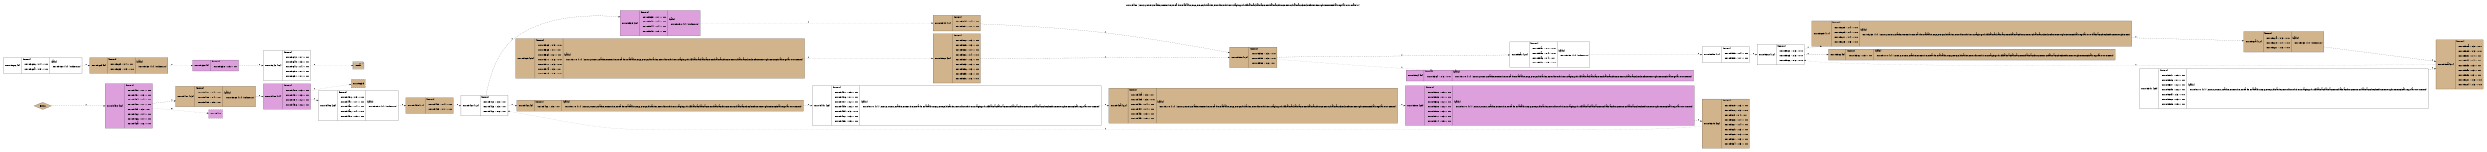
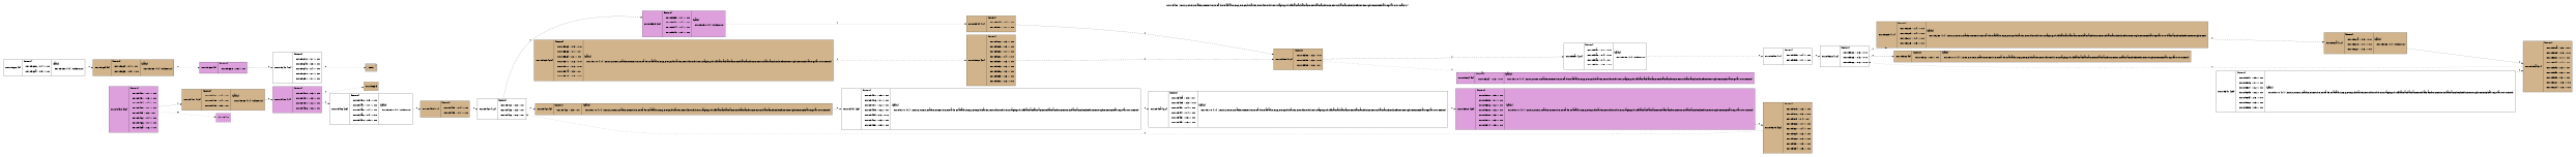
  digraph {
    label="0x109450 (/mnt/c/Users/mathe/OneDrive/Área de Trabalho/TCC/POCII/binaries/extr_linuxdriversstagingrtlwifihalmachalmac_88xxhalmac_func_88xx.c_halmac_check_efuse_enough_88xx_Final-regular.out::main(0))"
    labelloc=t
    rankdir=LR
    node [fillcolor=tan shape=record style=filled]
    edge [style=dotted]
-   Entry [height=0.3 shape=diamond width=0.3]
    n2 [fillcolor=plum label="{\n     0x109450 [32]\l\n     | [instrs]\l\n     &nbsp;&nbsp;0x109450 \<+1\>: ???\l\n     &nbsp;&nbsp;0x109451 \<+3\>: ???\l\n     &nbsp;&nbsp;0x109454 \<+4\>: ???\l\n     &nbsp;&nbsp;0x109458 \<+7\>: ???\l\n     &nbsp;&nbsp;0x10945f \<+3\>: ???\l\n     &nbsp;&nbsp;0x109462 \<+4\>: ???\l\n     &nbsp;&nbsp;0x109466 \<+4\>: ???\l\n     &nbsp;&nbsp;0x10946a \<+6\>: ???\l\n  }"]
    n3 [label="{\n     0x109481 [13]\l\n     | [instrs]\l\n     &nbsp;&nbsp;0x109481 \<+4\>: ???\l\n     &nbsp;&nbsp;0x109485 \<+4\>: ???\l\n     &nbsp;&nbsp;0x109489 \<+5\>: ???\l\n     | [calls]\l\n     &nbsp;&nbsp;0x109060 \{1\} (unknown)\l\n  }"]
    n4 [fillcolor=plum label="{\n     0x109470\l\n  }" style="dashed,filled"]
    n5 [fillcolor=plum label="{\n     0x10948e [14]\l\n     | [instrs]\l\n     &nbsp;&nbsp;0x10948e \<+3\>: ???\l\n     &nbsp;&nbsp;0x109491 \<+3\>: ???\l\n     &nbsp;&nbsp;0x109494 \<+2\>: ???\l\n     &nbsp;&nbsp;0x109496 \<+6\>: ???\l\n  }"]
    n6 [label="{\n     0x10963d\l\n  }" style="dashed,filled"]
    n7 [fillcolor=white label="{\n     0x10949c [25]\l\n     | [instrs]\l\n     &nbsp;&nbsp;0x10949c \<+5\>: ???\l\n     &nbsp;&nbsp;0x1094a1 \<+7\>: ???\l\n     &nbsp;&nbsp;0x1094a8 \<+4\>: ???\l\n     &nbsp;&nbsp;0x1094ac \<+4\>: ???\l\n     &nbsp;&nbsp;0x1094b0 \<+5\>: ???\l\n     | [calls]\l\n     &nbsp;&nbsp;0x109050 \{1\} (unknown)\l\n  }"]
    n8 [label="{\n     0x1094b5 [11]\l\n     | [instrs]\l\n     &nbsp;&nbsp;0x1094b5 \<+4\>: ???\l\n     &nbsp;&nbsp;0x1094b9 \<+7\>: ???\l\n  }"]
    n9 [fillcolor=white label="{\n     0x1094c0 [12]\l\n     | [instrs]\l\n     &nbsp;&nbsp;0x1094c0 \<+3\>: ???\l\n     &nbsp;&nbsp;0x1094c3 \<+3\>: ???\l\n     &nbsp;&nbsp;0x1094c6 \<+6\>: ???\l\n  }"]
-   Exit [height=0.3 peripheries=2 shape=note width=0.3 label="Área"]
+   Exit [height=0.3 peripheries=2 shape=note width=0.3]
    n11 [fillcolor=plum label="{\n     0x109539 [20]\l\n     | [instrs]\l\n     &nbsp;&nbsp;0x109539 \<+7\>: ???\l\n     &nbsp;&nbsp;0x109540 \<+4\>: ???\l\n     &nbsp;&nbsp;0x109544 \<+4\>: ???\l\n     &nbsp;&nbsp;0x109548 \<+5\>: ???\l\n     | [calls]\l\n     &nbsp;&nbsp;0x109050 \{1\} (unknown)\l\n  }"]
    n12 [label="{\n     0x1094cc [5]\l\n     | [instrs]\l\n     &nbsp;&nbsp;0x1094cc \<+5\>: ???\l\n     | [calls]\l\n     &nbsp;&nbsp;0x109170 \{1\} (/mnt/c/Users/mathe/OneDrive/Área de Trabalho/TCC/POCII/binaries/extr_linuxdriversstagingrtlwifihalmachalmac_88xxhalmac_func_88xx.c_halmac_check_efuse_enough_88xx_Final-regular.out::next_i)\l\n  }"]
    n13 [label="{\n     0x10954d [11]\l\n     | [instrs]\l\n     &nbsp;&nbsp;0x10954d \<+4\>: ???\l\n     &nbsp;&nbsp;0x109551 \<+7\>: ???\l\n  }"]
    n14 [fillcolor=white label="{\n     0x1094d1 [25]\l\n     | [instrs]\l\n     &nbsp;&nbsp;0x1094d1 \<+5\>: ???\l\n     &nbsp;&nbsp;0x1094d6 \<+1\>: ???\l\n     &nbsp;&nbsp;0x1094d7 \<+2\>: ???\l\n     &nbsp;&nbsp;0x1094d9 \<+6\>: ???\l\n     &nbsp;&nbsp;0x1094df \<+3\>: ???\l\n     &nbsp;&nbsp;0x1094e2 \<+3\>: ???\l\n     &nbsp;&nbsp;0x1094e5 \<+5\>: ???\l\n     | [calls]\l\n     &nbsp;&nbsp;0x109170 \{1\} (/mnt/c/Users/mathe/OneDrive/Área de Trabalho/TCC/POCII/binaries/extr_linuxdriversstagingrtlwifihalmachalmac_88xxhalmac_func_88xx.c_halmac_check_efuse_enough_88xx_Final-regular.out::next_i)\l\n  }"]
    n15 [label="{\n     0x109558 [12]\l\n     | [instrs]\l\n     &nbsp;&nbsp;0x109558 \<+3\>: ???\l\n     &nbsp;&nbsp;0x10955b \<+3\>: ???\l\n     &nbsp;&nbsp;0x10955e \<+6\>: ???\l\n  }"]
-   n16 [label="{\n     0x1094ea [22]\l\n     | [instrs]\l\n     &nbsp;&nbsp;0x1094ea \<+3\>: ???\l\n     &nbsp;&nbsp;0x1094ed \<+3\>: ???\l\n     &nbsp;&nbsp;0x1094f0 \<+4\>: ???\l\n     &nbsp;&nbsp;0x1094f4 \<+4\>: ???\l\n     &nbsp;&nbsp;0x1094f8 \<+3\>: ???\l\n     &nbsp;&nbsp;0x1094fb \<+5\>: ???\l\n     | [calls]\l\n     &nbsp;&nbsp;0x109170 \{1\} (/mnt/c/Users/mathe/OneDrive/Área de Trabalho/TCC/POCII/binaries/extr_linuxdriversstagingrtlwifihalmachalmac_88xxhalmac_func_88xx.c_halmac_check_efuse_enough_88xx_Final-regular.out::next_i)\l\n  }"]
+   n16 [fillcolor=white label="{\n     0x1094ea [22]\l\n     | [instrs]\l\n     &nbsp;&nbsp;0x1094ea \<+3\>: ???\l\n     &nbsp;&nbsp;0x1094ed \<+3\>: ???\l\n     &nbsp;&nbsp;0x1094f0 \<+4\>: ???\l\n     &nbsp;&nbsp;0x1094f4 \<+4\>: ???\l\n     &nbsp;&nbsp;0x1094f8 \<+3\>: ???\l\n     &nbsp;&nbsp;0x1094fb \<+5\>: ???\l\n     | [calls]\l\n     &nbsp;&nbsp;0x109170 \{1\} (/mnt/c/Users/mathe/OneDrive/Área de Trabalho/TCC/POCII/binaries/extr_linuxdriversstagingrtlwifihalmachalmac_88xxhalmac_func_88xx.c_halmac_check_efuse_enough_88xx_Final-regular.out::next_i)\l\n  }"]
    n17 [fillcolor=plum label="{\n     0x109500 [25]\l\n     | [instrs]\l\n     &nbsp;&nbsp;0x109500 \<+5\>: ???\l\n     &nbsp;&nbsp;0x109505 \<+1\>: ???\l\n     &nbsp;&nbsp;0x109506 \<+2\>: ???\l\n     &nbsp;&nbsp;0x109508 \<+6\>: ???\l\n     &nbsp;&nbsp;0x10950e \<+3\>: ???\l\n     &nbsp;&nbsp;0x109511 \<+3\>: ???\l\n     &nbsp;&nbsp;0x109514 \<+5\>: ???\l\n     | [calls]\l\n     &nbsp;&nbsp;0x109170 \{1\} (/mnt/c/Users/mathe/OneDrive/Área de Trabalho/TCC/POCII/binaries/extr_linuxdriversstagingrtlwifihalmachalmac_88xxhalmac_func_88xx.c_halmac_check_efuse_enough_88xx_Final-regular.out::next_i)\l\n  }"]
    n18 [label="{\n     0x109519 [32]\l\n     | [instrs]\l\n     &nbsp;&nbsp;0x109519 \<+3\>: ???\l\n     &nbsp;&nbsp;0x10951c \<+3\>: ???\l\n     &nbsp;&nbsp;0x10951f \<+4\>: ???\l\n     &nbsp;&nbsp;0x109523 \<+4\>: ???\l\n     &nbsp;&nbsp;0x109527 \<+4\>: ???\l\n     &nbsp;&nbsp;0x10952b \<+3\>: ???\l\n     &nbsp;&nbsp;0x10952e \<+3\>: ???\l\n     &nbsp;&nbsp;0x109531 \<+3\>: ???\l\n     &nbsp;&nbsp;0x109534 \<+5\>: ???\l\n  }"]
    n19 [fillcolor=white label="{\n     0x1095a1 [20]\l\n     | [instrs]\l\n     &nbsp;&nbsp;0x1095a1 \<+7\>: ???\l\n     &nbsp;&nbsp;0x1095a8 \<+4\>: ???\l\n     &nbsp;&nbsp;0x1095ac \<+4\>: ???\l\n     &nbsp;&nbsp;0x1095b0 \<+5\>: ???\l\n     | [calls]\l\n     &nbsp;&nbsp;0x109050 \{1\} (unknown)\l\n  }"]
    n20 [fillcolor=plum label="{\n     0x109564 [5]\l\n     | [instrs]\l\n     &nbsp;&nbsp;0x109564 \<+5\>: ???\l\n     | [calls]\l\n     &nbsp;&nbsp;0x109170 \{1\} (/mnt/c/Users/mathe/OneDrive/Área de Trabalho/TCC/POCII/binaries/extr_linuxdriversstagingrtlwifihalmachalmac_88xxhalmac_func_88xx.c_halmac_check_efuse_enough_88xx_Final-regular.out::next_i)\l\n  }"]
    n21 [fillcolor=white label="{\n     0x1095b5 [11]\l\n     | [instrs]\l\n     &nbsp;&nbsp;0x1095b5 \<+4\>: ???\l\n     &nbsp;&nbsp;0x1095b9 \<+7\>: ???\l\n  }"]
    n22 [fillcolor=white label="{\n     0x1095c0 [12]\l\n     | [instrs]\l\n     &nbsp;&nbsp;0x1095c0 \<+3\>: ???\l\n     &nbsp;&nbsp;0x1095c3 \<+3\>: ???\l\n     &nbsp;&nbsp;0x1095c6 \<+6\>: ???\l\n  }"]
    n23 [label="{\n     0x109569 [25]\l\n     | [instrs]\l\n     &nbsp;&nbsp;0x109569 \<+5\>: ???\l\n     &nbsp;&nbsp;0x10956e \<+1\>: ???\l\n     &nbsp;&nbsp;0x10956f \<+2\>: ???\l\n     &nbsp;&nbsp;0x109571 \<+6\>: ???\l\n     &nbsp;&nbsp;0x109577 \<+3\>: ???\l\n     &nbsp;&nbsp;0x10957a \<+3\>: ???\l\n     &nbsp;&nbsp;0x10957d \<+5\>: ???\l\n     | [calls]\l\n     &nbsp;&nbsp;0x109170 \{1\} (/mnt/c/Users/mathe/OneDrive/Área de Trabalho/TCC/POCII/binaries/extr_linuxdriversstagingrtlwifihalmachalmac_88xxhalmac_func_88xx.c_halmac_check_efuse_enough_88xx_Final-regular.out::next_i)\l\n  }"]
    n24 [label="{\n     0x109582 [31]\l\n     | [instrs]\l\n     &nbsp;&nbsp;0x109582 \<+3\>: ???\l\n     &nbsp;&nbsp;0x109585 \<+3\>: ???\l\n     &nbsp;&nbsp;0x109588 \<+4\>: ???\l\n     &nbsp;&nbsp;0x10958c \<+4\>: ???\l\n     &nbsp;&nbsp;0x109590 \<+3\>: ???\l\n     &nbsp;&nbsp;0x109593 \<+3\>: ???\l\n     &nbsp;&nbsp;0x109596 \<+3\>: ???\l\n     &nbsp;&nbsp;0x109599 \<+3\>: ???\l\n     &nbsp;&nbsp;0x10959c \<+5\>: ???\l\n  }"]
    n25 [label="{\n     0x109609 [17]\l\n     | [instrs]\l\n     &nbsp;&nbsp;0x109609 \<+4\>: ???\l\n     &nbsp;&nbsp;0x10960d \<+4\>: ???\l\n     &nbsp;&nbsp;0x109611 \<+4\>: ???\l\n     &nbsp;&nbsp;0x109615 \<+5\>: ???\l\n     | [calls]\l\n     &nbsp;&nbsp;0x109230 \{1\} (/mnt/c/Users/mathe/OneDrive/Área de Trabalho/TCC/POCII/binaries/extr_linuxdriversstagingrtlwifihalmachalmac_88xxhalmac_func_88xx.c_halmac_check_efuse_enough_88xx_Final-regular.out::halmac_check_efuse_enough_88xx)\l\n  }"]
    n26 [label="{\n     0x1095cc [5]\l\n     | [instrs]\l\n     &nbsp;&nbsp;0x1095cc \<+5\>: ???\l\n     | [calls]\l\n     &nbsp;&nbsp;0x109170 \{1\} (/mnt/c/Users/mathe/OneDrive/Área de Trabalho/TCC/POCII/binaries/extr_linuxdriversstagingrtlwifihalmachalmac_88xxhalmac_func_88xx.c_halmac_check_efuse_enough_88xx_Final-regular.out::next_i)\l\n  }"]
    n27 [label="{\n     0x10961a [12]\l\n     | [instrs]\l\n     &nbsp;&nbsp;0x10961a \<+3\>: ???\l\n     &nbsp;&nbsp;0x10961d \<+4\>: ???\l\n     &nbsp;&nbsp;0x109621 \<+5\>: ???\l\n     | [calls]\l\n     &nbsp;&nbsp;0x109030 \{1\} (unknown)\l\n  }"]
    n28 [label="{\n     0x1095ea [31]\l\n     | [instrs]\l\n     &nbsp;&nbsp;0x1095ea \<+3\>: ???\l\n     &nbsp;&nbsp;0x1095ed \<+3\>: ???\l\n     &nbsp;&nbsp;0x1095f0 \<+4\>: ???\l\n     &nbsp;&nbsp;0x1095f4 \<+4\>: ???\l\n     &nbsp;&nbsp;0x1095f8 \<+3\>: ???\l\n     &nbsp;&nbsp;0x1095fb \<+3\>: ???\l\n     &nbsp;&nbsp;0x1095fe \<+3\>: ???\l\n     &nbsp;&nbsp;0x109601 \<+3\>: ???\l\n     &nbsp;&nbsp;0x109604 \<+5\>: ???\l\n  }"]
    n29 [fillcolor=white label="{\n     0x1095d1 [25]\l\n     | [instrs]\l\n     &nbsp;&nbsp;0x1095d1 \<+5\>: ???\l\n     &nbsp;&nbsp;0x1095d6 \<+1\>: ???\l\n     &nbsp;&nbsp;0x1095d7 \<+2\>: ???\l\n     &nbsp;&nbsp;0x1095d9 \<+6\>: ???\l\n     &nbsp;&nbsp;0x1095df \<+3\>: ???\l\n     &nbsp;&nbsp;0x1095e2 \<+3\>: ???\l\n     &nbsp;&nbsp;0x1095e5 \<+5\>: ???\l\n     | [calls]\l\n     &nbsp;&nbsp;0x109170 \{1\} (/mnt/c/Users/mathe/OneDrive/Área de Trabalho/TCC/POCII/binaries/extr_linuxdriversstagingrtlwifihalmachalmac_88xxhalmac_func_88xx.c_halmac_check_efuse_enough_88xx_Final-regular.out::next_i)\l\n  }"]
    n30 [fillcolor=white label="{\n     0x109626 [9]\l\n     | [instrs]\l\n     &nbsp;&nbsp;0x109626 \<+4\>: ???\l\n     &nbsp;&nbsp;0x10962a \<+5\>: ???\l\n     | [calls]\l\n     &nbsp;&nbsp;0x109030 \{1\} (unknown)\l\n  }"]
    n31 [label="{\n     0x10962f [9]\l\n     | [instrs]\l\n     &nbsp;&nbsp;0x10962f \<+4\>: ???\l\n     &nbsp;&nbsp;0x109633 \<+5\>: ???\l\n     | [calls]\l\n     &nbsp;&nbsp;0x109030 \{1\} (unknown)\l\n  }"]
    n32 [fillcolor=plum label="{\n     0x109638 [5]\l\n     | [instrs]\l\n     &nbsp;&nbsp;0x109638 \<+5\>: ???\l\n  }"]
    n33 [fillcolor=white label="{\n     0x109642 [16]\l\n     | [instrs]\l\n     &nbsp;&nbsp;0x109642 \<+7\>: ???\l\n     &nbsp;&nbsp;0x109649 \<+3\>: ???\l\n     &nbsp;&nbsp;0x10964c \<+4\>: ???\l\n     &nbsp;&nbsp;0x109650 \<+1\>: ???\l\n     &nbsp;&nbsp;0x109651 \<+1\>: ???\l\n  }"]
-   Entry -> n2 [label=" 1" style=dashed]
    n2 -> n3 [label=" 1" style=dashed]
    n2 -> n4 [label=" 0"]
    n3 -> n5 [label=" 1" style=dashed]
    n5 -> n6 [label=" 1"]
    n5 -> n7 [label=" 1" style=dashed]
    n7 -> n8 [label=" 1" style=dashed]
    n8 -> n9 [label=" 1"]
    n9 -> n11 [label=" 1" style=dashed]
    n9 -> n12 [label=" 1"]
    n11 -> n13 [label=" 1"]
    n12 -> n14 [label=" 1" style=dashed]
    n13 -> n15 [label=" 1" style=dashed]
    n14 -> n16 [label=" 1"]
    n15 -> n19 [label=" 1" style=dashed]
    n15 -> n20 [label=" 1"]
    n16 -> n17 [label=" 1"]
    n17 -> n18 [label=" 1" style=dashed]
    n18 -> n9 [label=" 1"]
    n19 -> n21 [label=" 1"]
    n21 -> n22 [label=" 1"]
    n22 -> n25 [label=" 1"]
    n22 -> n26 [label=" 1" style=dashed]
    n23 -> n24 [label=" 1"]
    n24 -> n15 [label=" 1" style=dashed]
    n25 -> n27 [label=" 1" style=dashed]
    n27 -> n28 [label=" 1" style=dashed]
    n28 -> n22 [label=" 1"]
    n29 -> n28 [label=" 1" style=dashed]
    n30 -> n31 [label=" 1"]
    n31 -> n32 [label=" 1"]
    n32 -> n33 [label=" 1" style=dashed]
    n33 -> Exit [label=" 1"]
  }
